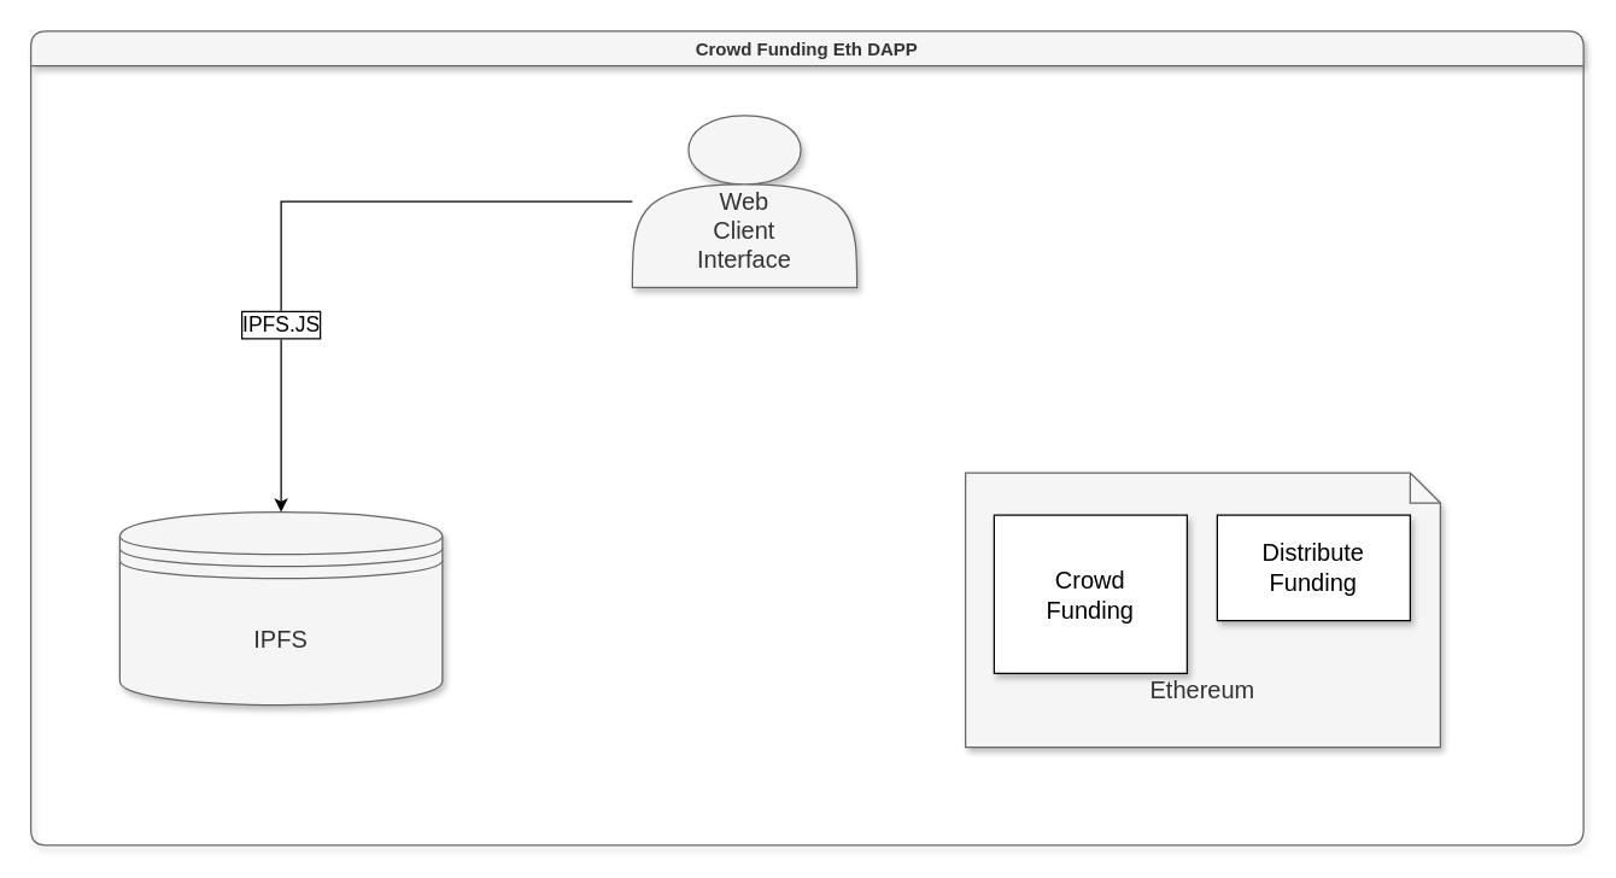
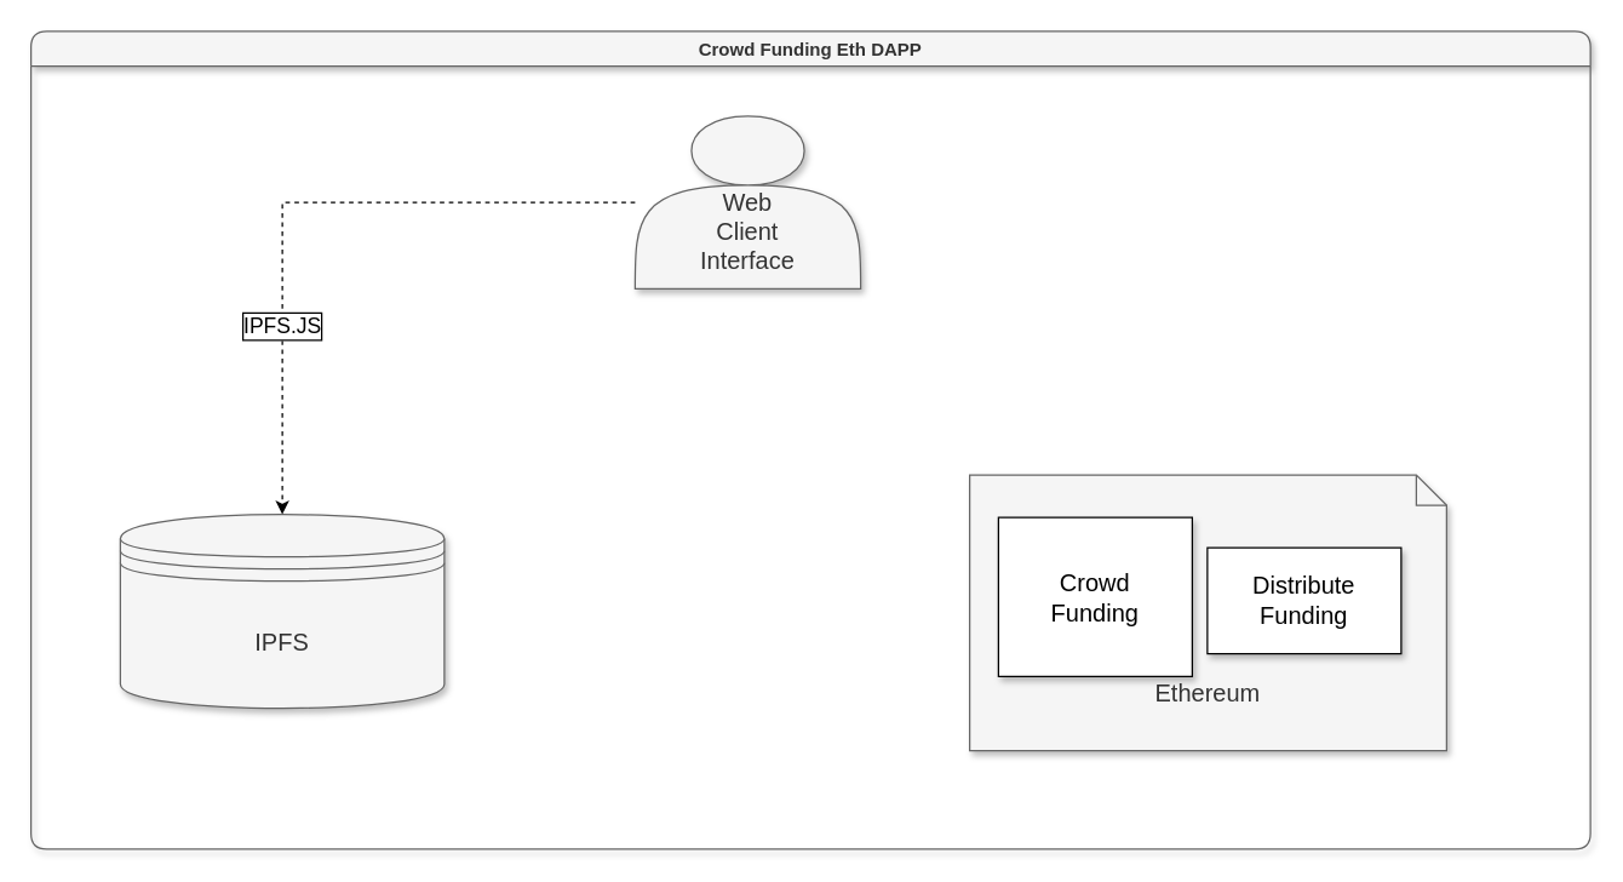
  <mxCell id="0" />
  <mxCell id="1" parent="0" />
  <mxCell id="2" value="&lt;font style=&quot;font-size: 16px&quot;&gt;IPFS&lt;/font&gt;" style="shape=datastore;whiteSpace=wrap;html=1;shadow=1;sketch=0;fillColor=#f5f5f5;strokeColor=#666666;fontColor=#333333;" vertex="1" parent="1"><mxGeometry x="79" y="339" width="214" height="128" as="geometry" /></mxCell>
  <mxCell id="3" value="Crowd Funding Eth DAPP" style="swimlane;shadow=1;sketch=0;rounded=1;glass=0;swimlaneLine=1;fillColor=#f5f5f5;strokeColor=#666666;fontColor=#333333;swimlaneFillColor=none;labelBorderColor=none;" vertex="1" parent="1"><mxGeometry x="20" y="20" width="1030" height="540" as="geometry"><mxRectangle x="-233" y="-118" width="174" height="23" as="alternateBounds" /></mxGeometry></mxCell>
  <mxCell id="4" value="&lt;font style=&quot;font-size: 16px&quot;&gt;&lt;br&gt;&lt;br&gt;Web&lt;br&gt;Client&lt;br&gt;Interface&lt;br&gt;&lt;/font&gt;" style="shape=actor;whiteSpace=wrap;html=1;rounded=1;shadow=1;glass=0;sketch=0;fillColor=#f5f5f5;strokeColor=#666666;fontColor=#333333;" vertex="1" parent="3"><mxGeometry x="399" y="56" width="149" height="114" as="geometry" /></mxCell>
  <mxCell id="5" value="&lt;br&gt;&lt;br&gt;&lt;br&gt;&lt;br&gt;&lt;br&gt;&lt;br style=&quot;font-size: 16px&quot;&gt;&lt;font style=&quot;font-size: 16px&quot;&gt;&lt;br&gt;Ethereum&lt;/font&gt;" style="shape=note;size=20;whiteSpace=wrap;html=1;rounded=1;shadow=1;glass=0;sketch=0;fillColor=#f5f5f5;strokeColor=#666666;fontColor=#333333;" vertex="1" parent="3"><mxGeometry x="620" y="293" width="315" height="182" as="geometry" /></mxCell>
  <mxCell id="6" value="&lt;font style=&quot;font-size: 16px&quot;&gt;Crowd&lt;br&gt;Funding&lt;/font&gt;" style="rounded=0;whiteSpace=wrap;html=1;shadow=1;glass=0;sketch=0;" vertex="1" parent="3"><mxGeometry x="639" y="321" width="128" height="105" as="geometry" /></mxCell>
- <mxCell id="7" value="&lt;font style=&quot;font-size: 16px&quot;&gt;Distribute&lt;br&gt;Funding&lt;/font&gt;" style="rounded=0;whiteSpace=wrap;html=1;shadow=1;glass=0;sketch=0;gradientColor=none;" vertex="1" parent="3"><mxGeometry x="787" y="321" width="128" height="70" as="geometry" /></mxCell>
- <mxCell id="8" style="edgeStyle=orthogonalEdgeStyle;rounded=0;orthogonalLoop=1;jettySize=auto;html=1;entryX=0.5;entryY=0;entryDx=0;entryDy=0;" edge="1" parent="1" source="4" target="2"><mxGeometry relative="1" as="geometry" /></mxCell>
+ <mxCell id="7" value="&lt;font style=&quot;font-size: 16px&quot;&gt;Distribute&lt;br&gt;Funding&lt;/font&gt;" style="rounded=0;whiteSpace=wrap;html=1;shadow=1;glass=0;sketch=0;gradientColor=none;" vertex="1" parent="3"><mxGeometry x="777" y="341" width="128" height="70" as="geometry" /></mxCell>
+ <mxCell id="8" style="edgeStyle=orthogonalEdgeStyle;rounded=0;orthogonalLoop=1;jettySize=auto;html=1;entryX=0.5;entryY=0;entryDx=0;entryDy=0;dashed=1;" edge="1" parent="1" source="4" target="2"><mxGeometry relative="1" as="geometry" /></mxCell>
  <mxCell id="9" value="IPFS.JS" style="edgeLabel;html=1;align=center;verticalAlign=middle;resizable=0;points=[];fontSize=14;labelBorderColor=#000000;" vertex="1" connectable="0" parent="8"><mxGeometry x="0.061" y="81" relative="1" as="geometry"><mxPoint x="-82" y="81" as="offset" /></mxGeometry></mxCell>
